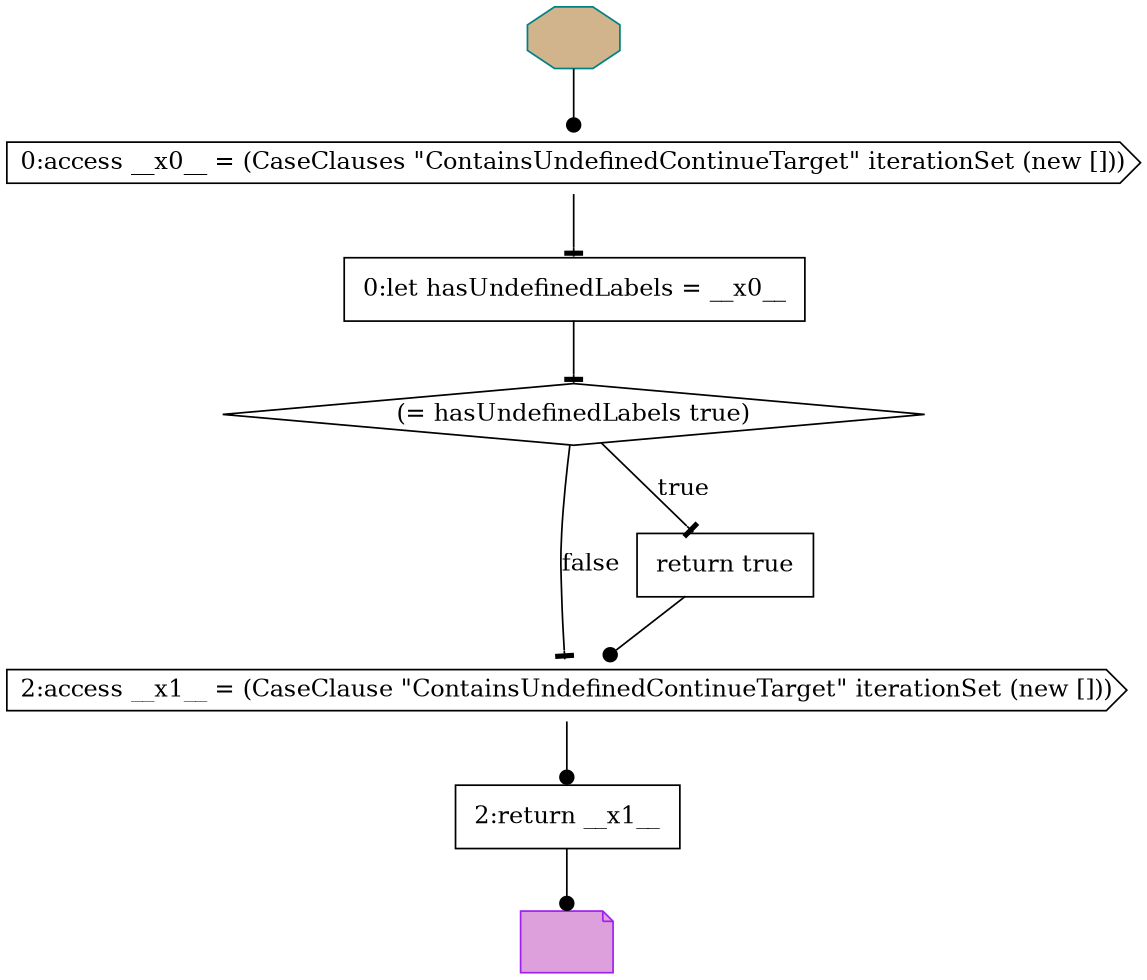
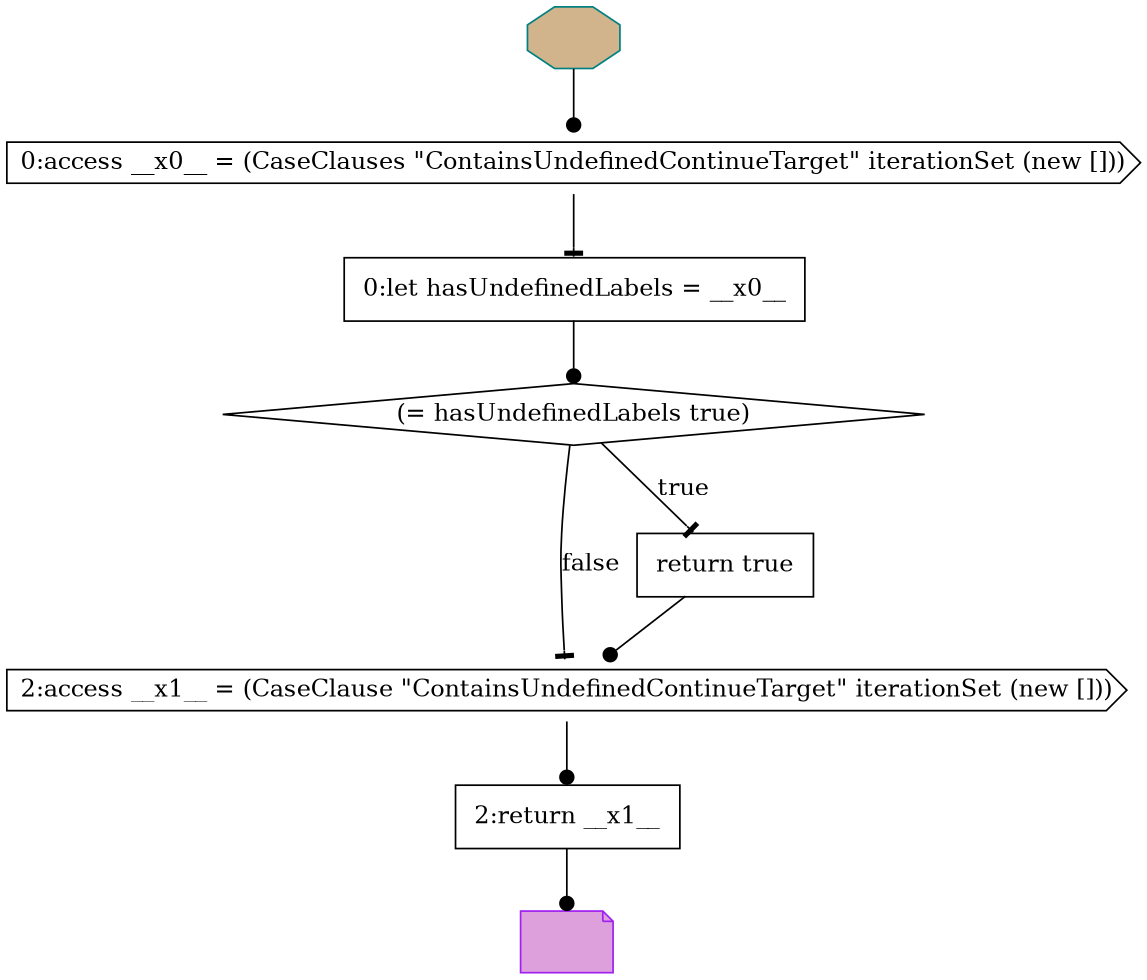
  digraph {
    node [color=black fillcolor=white shape=none style=filled]
    edge [arrowhead=tee color=black]
    n1 [label=<<font color="black">(= hasUndefinedLabels true)</font>> shape=diamond]
    n2 [label=<<font color="black">2:access __x1__ = (CaseClause &quot;ContainsUndefinedContinueTarget&quot; iterationSet (new []))</font>> shape=cds]
    n3 [label=<<font color="black">     <table border="0" cellborder="1" cellspacing="0" cellpadding="10">       <tr><td align="left">return true</td></tr>     </table>   </font>> margin=0]
    n4 [label=<<font color="black">     <table border="0" cellborder="1" cellspacing="0" cellpadding="10">       <tr><td align="left">2:return __x1__</td></tr>     </table>   </font>> margin=0]
    n5 [color=purple fillcolor=plum label=" " shape=note]
    n6 [label=<<font color="black">     <table border="0" cellborder="1" cellspacing="0" cellpadding="10">       <tr><td align="left">0:let hasUndefinedLabels = __x0__</td></tr>     </table>   </font>> margin=0]
    n7 [label=<<font color="black">0:access __x0__ = (CaseClauses &quot;ContainsUndefinedContinueTarget&quot; iterationSet (new []))</font>> shape=cds]
    n8 [color=teal fillcolor=tan label=" " shape=octagon]
    n1 -> n2 [label=<<font color="black">false</font>>]
    n1 -> n3 [label=<<font color="black">true</font>>]
    n2 -> n4 [arrowhead=dot]
    n3 -> n2 [arrowhead=dot]
    n4 -> n5 [arrowhead=dot]
-   n6 -> n1
+   n6 -> n1 [arrowhead=dot]
    n7 -> n6
    n8 -> n7 [arrowhead=dot]
  }
